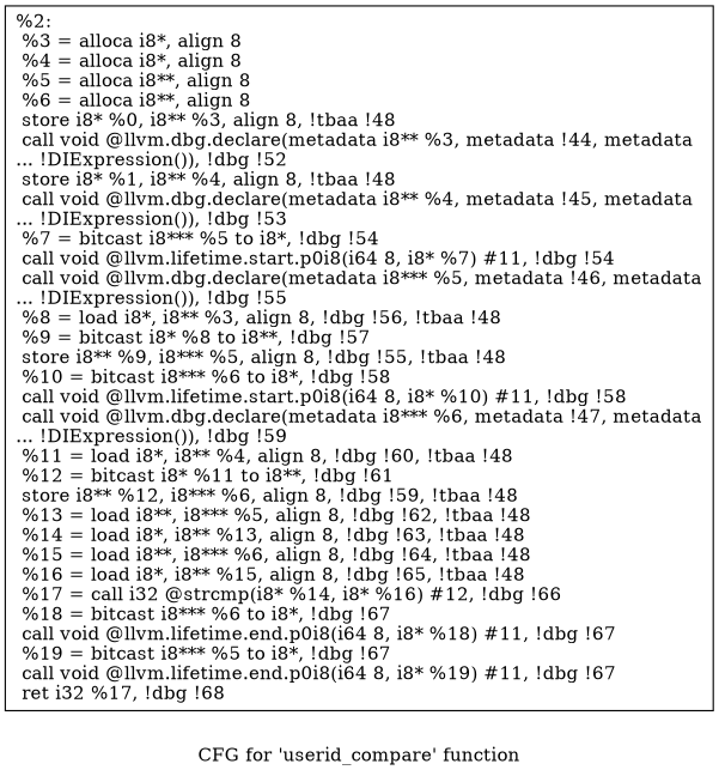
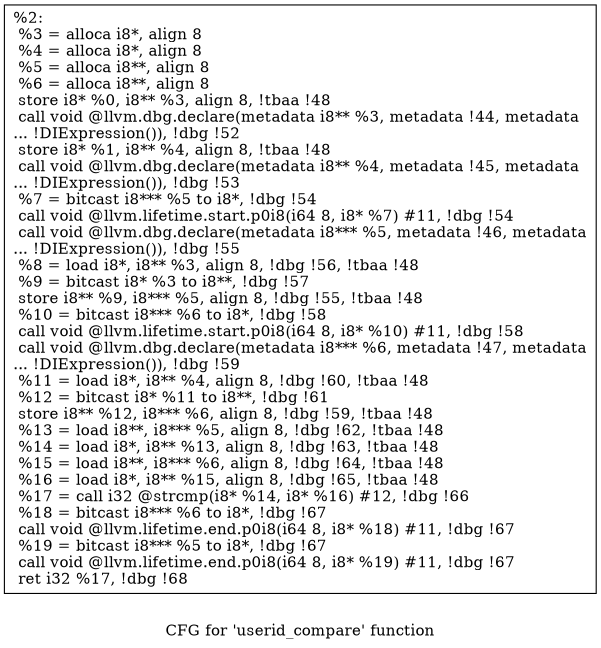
  digraph {
    label="CFG for 'userid_compare' function"
-   n1 [label="{%2:\l  %3 = alloca i8*, align 8\l  %4 = alloca i8*, align 8\l  %5 = alloca i8**, align 8\l  %6 = alloca i8**, align 8\l  store i8* %0, i8** %3, align 8, !tbaa !48\l  call void @llvm.dbg.declare(metadata i8** %3, metadata !44, metadata\l... !DIExpression()), !dbg !52\l  store i8* %1, i8** %4, align 8, !tbaa !48\l  call void @llvm.dbg.declare(metadata i8** %4, metadata !45, metadata\l... !DIExpression()), !dbg !53\l  %7 = bitcast i8*** %5 to i8*, !dbg !54\l  call void @llvm.lifetime.start.p0i8(i64 8, i8* %7) #11, !dbg !54\l  call void @llvm.dbg.declare(metadata i8*** %5, metadata !46, metadata\l... !DIExpression()), !dbg !55\l  %8 = load i8*, i8** %3, align 8, !dbg !56, !tbaa !48\l  %9 = bitcast i8* %8 to i8**, !dbg !57\l  store i8** %9, i8*** %5, align 8, !dbg !55, !tbaa !48\l  %10 = bitcast i8*** %6 to i8*, !dbg !58\l  call void @llvm.lifetime.start.p0i8(i64 8, i8* %10) #11, !dbg !58\l  call void @llvm.dbg.declare(metadata i8*** %6, metadata !47, metadata\l... !DIExpression()), !dbg !59\l  %11 = load i8*, i8** %4, align 8, !dbg !60, !tbaa !48\l  %12 = bitcast i8* %11 to i8**, !dbg !61\l  store i8** %12, i8*** %6, align 8, !dbg !59, !tbaa !48\l  %13 = load i8**, i8*** %5, align 8, !dbg !62, !tbaa !48\l  %14 = load i8*, i8** %13, align 8, !dbg !63, !tbaa !48\l  %15 = load i8**, i8*** %6, align 8, !dbg !64, !tbaa !48\l  %16 = load i8*, i8** %15, align 8, !dbg !65, !tbaa !48\l  %17 = call i32 @strcmp(i8* %14, i8* %16) #12, !dbg !66\l  %18 = bitcast i8*** %6 to i8*, !dbg !67\l  call void @llvm.lifetime.end.p0i8(i64 8, i8* %18) #11, !dbg !67\l  %19 = bitcast i8*** %5 to i8*, !dbg !67\l  call void @llvm.lifetime.end.p0i8(i64 8, i8* %19) #11, !dbg !67\l  ret i32 %17, !dbg !68\l}" shape=record]
+   n1 [label="{%2:\l  %3 = alloca i8*, align 8\l  %4 = alloca i8*, align 8\l  %5 = alloca i8**, align 8\l  %6 = alloca i8**, align 8\l  store i8* %0, i8** %3, align 8, !tbaa !48\l  call void @llvm.dbg.declare(metadata i8** %3, metadata !44, metadata\l... !DIExpression()), !dbg !52\l  store i8* %1, i8** %4, align 8, !tbaa !48\l  call void @llvm.dbg.declare(metadata i8** %4, metadata !45, metadata\l... !DIExpression()), !dbg !53\l  %7 = bitcast i8*** %5 to i8*, !dbg !54\l  call void @llvm.lifetime.start.p0i8(i64 8, i8* %7) #11, !dbg !54\l  call void @llvm.dbg.declare(metadata i8*** %5, metadata !46, metadata\l... !DIExpression()), !dbg !55\l  %8 = load i8*, i8** %3, align 8, !dbg !56, !tbaa !48\l  %9 = bitcast i8* %3 to i8**, !dbg !57\l  store i8** %9, i8*** %5, align 8, !dbg !55, !tbaa !48\l  %10 = bitcast i8*** %6 to i8*, !dbg !58\l  call void @llvm.lifetime.start.p0i8(i64 8, i8* %10) #11, !dbg !58\l  call void @llvm.dbg.declare(metadata i8*** %6, metadata !47, metadata\l... !DIExpression()), !dbg !59\l  %11 = load i8*, i8** %4, align 8, !dbg !60, !tbaa !48\l  %12 = bitcast i8* %11 to i8**, !dbg !61\l  store i8** %12, i8*** %6, align 8, !dbg !59, !tbaa !48\l  %13 = load i8**, i8*** %5, align 8, !dbg !62, !tbaa !48\l  %14 = load i8*, i8** %13, align 8, !dbg !63, !tbaa !48\l  %15 = load i8**, i8*** %6, align 8, !dbg !64, !tbaa !48\l  %16 = load i8*, i8** %15, align 8, !dbg !65, !tbaa !48\l  %17 = call i32 @strcmp(i8* %14, i8* %16) #12, !dbg !66\l  %18 = bitcast i8*** %6 to i8*, !dbg !67\l  call void @llvm.lifetime.end.p0i8(i64 8, i8* %18) #11, !dbg !67\l  %19 = bitcast i8*** %5 to i8*, !dbg !67\l  call void @llvm.lifetime.end.p0i8(i64 8, i8* %19) #11, !dbg !67\l  ret i32 %17, !dbg !68\l}" shape=record]
  }
